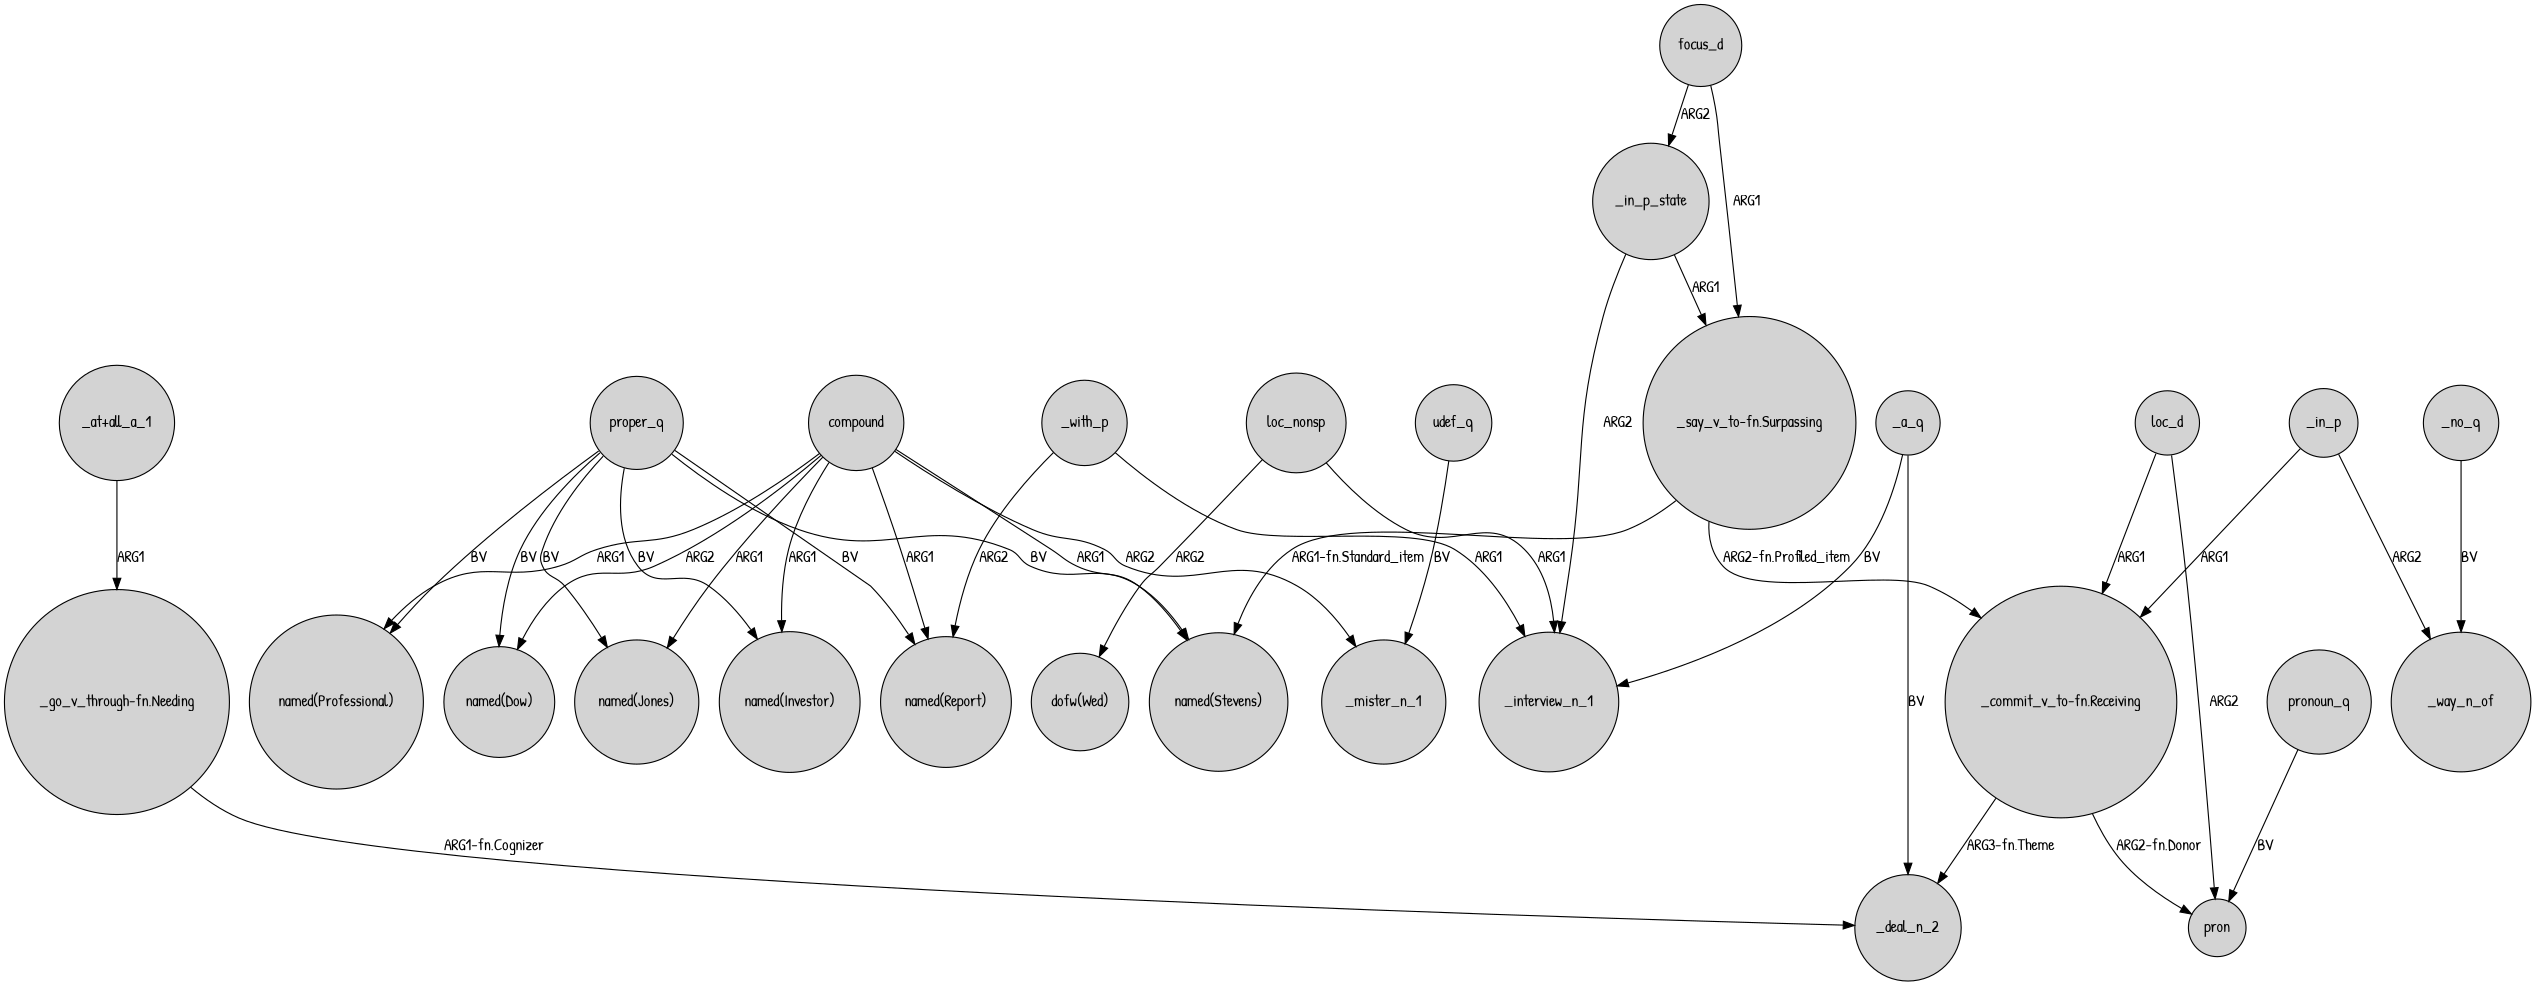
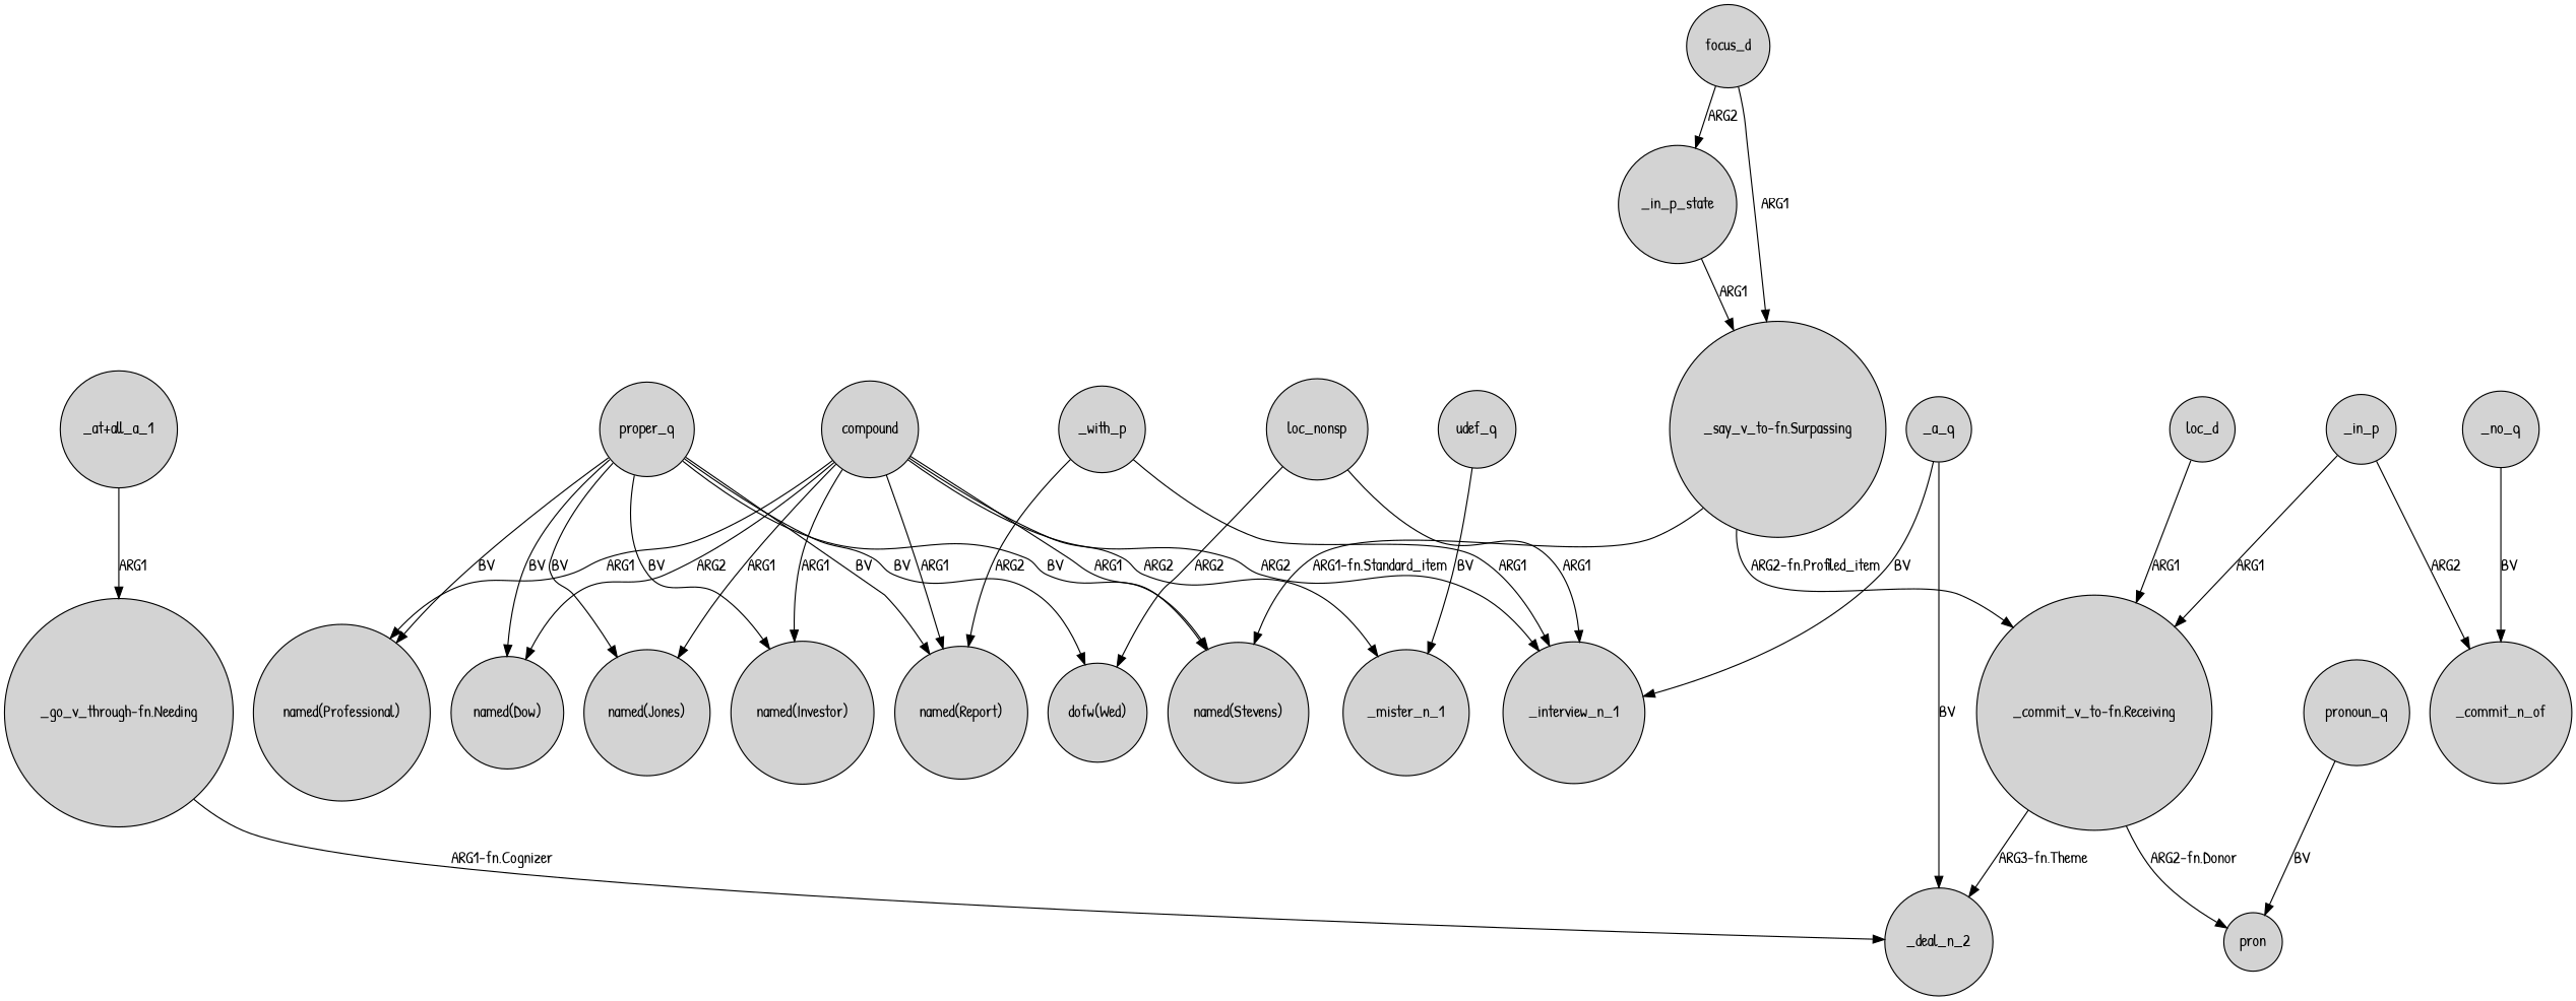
  digraph {
    fontname="Patrick Hand"
    node [fontname="Patrick Hand" shape=circle style=filled]
    edge [fontname="Patrick Hand"]
    "_say_v_to-fn.Surpassing"
    "_commit_v_to-fn.Receiving"
    "named(Stevens)"
    n4 [label=_deal_n_2]
    pron
    _a_q
    _interview_n_1
    compound
    _mister_n_1
    "named(Jones)"
    "named(Investor)"
    "named(Report)"
    "named(Dow)"
    "named(Professional)"
    focus_d
    _in_p_state
    loc_nonsp
    "dofw(Wed)"
    proper_q
    n20 [label=loc_d]
    _with_p
    "_go_v_through-fn.Needing"
    udef_q
    pronoun_q
    _in_p
-   _way_n_of
+   _way_n_of [label=_commit_n_of]
    _no_q
    "_at+all_a_1"
    "_say_v_to-fn.Surpassing" -> "_commit_v_to-fn.Receiving" [label="ARG2-fn.Profiled_item"]
    "_say_v_to-fn.Surpassing" -> "named(Stevens)" [label="ARG1-fn.Standard_item"]
    "_commit_v_to-fn.Receiving" -> n4 [label="ARG3-fn.Theme"]
    "_commit_v_to-fn.Receiving" -> pron [label="ARG2-fn.Donor"]
    _a_q -> n4 [label=BV]
    _a_q -> _interview_n_1 [label=BV]
    compound -> "named(Stevens)" [label=ARG1]
    compound -> _mister_n_1 [label=ARG2]
    compound -> "named(Jones)" [label=ARG1]
    compound -> "named(Investor)" [label=ARG1]
    compound -> "named(Report)" [label=ARG1]
    compound -> "named(Dow)" [label=ARG2]
    compound -> "named(Professional)" [label=ARG1]
    focus_d -> "_say_v_to-fn.Surpassing" [label=ARG1]
    focus_d -> _in_p_state [label=ARG2]
    _in_p_state -> "_say_v_to-fn.Surpassing" [label=ARG1]
-   _in_p_state -> _interview_n_1 [label=ARG2]
+   compound -> _interview_n_1 [label=ARG2]
    loc_nonsp -> _interview_n_1 [label=ARG1]
    loc_nonsp -> "dofw(Wed)" [label=ARG2]
    proper_q -> "named(Stevens)" [label=BV]
    proper_q -> "named(Jones)" [label=BV]
    proper_q -> "named(Investor)" [label=BV]
    proper_q -> "named(Report)" [label=BV]
    proper_q -> "named(Dow)" [label=BV]
    proper_q -> "named(Professional)" [label=BV]
+   proper_q -> "dofw(Wed)" [label=BV]
    n20 -> "_commit_v_to-fn.Receiving" [label=ARG1]
-   n20 -> pron [label=ARG2]
    _with_p -> _interview_n_1 [label=ARG1]
    _with_p -> "named(Report)" [label=ARG2]
    "_go_v_through-fn.Needing" -> n4 [label="ARG1-fn.Cognizer"]
    udef_q -> _mister_n_1 [label=BV]
    pronoun_q -> pron [label=BV]
    _in_p -> "_commit_v_to-fn.Receiving" [label=ARG1]
    _in_p -> _way_n_of [label=ARG2]
    _no_q -> _way_n_of [label=BV]
    "_at+all_a_1" -> "_go_v_through-fn.Needing" [label=ARG1]
  }
